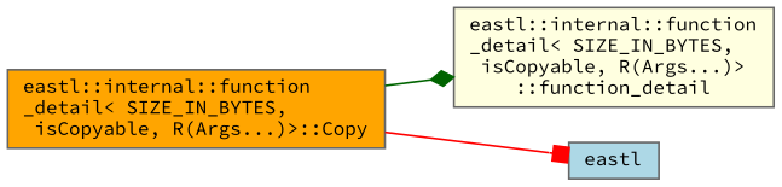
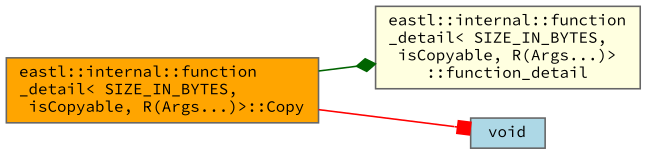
  digraph {
    rankdir=LR
    fontname="Source Code Pro"
    node [color=grey40 fontname="Source Code Pro" fontsize=10 shape=box style=filled]
    edge [fontname="Source Code Pro" fontsize=10 labelfontname=Helvetica labelfontsize=10 style=solid]
    n1 [color=gray40 fillcolor=orange fontcolor=black height=0.2 label="eastl::internal::function\l_detail\< SIZE_IN_BYTES,\l isCopyable, R(Args...)\>::Copy" width=0.4]
    n2 [fillcolor=lightyellow height=0.2 label="eastl::internal::function\l_detail\< SIZE_IN_BYTES,\l isCopyable, R(Args...)\>\l::function_detail" width=0.4]
-   n3 [fillcolor=lightblue height=0.2 label=eastl width=0.4]
+   n3 [fillcolor=lightblue height=0.2 label=void width=0.4]
    n1 -> n2 [color=darkgreen arrowhead=diamond]
    n1 -> n3 [color=red arrowhead=box]
  }
